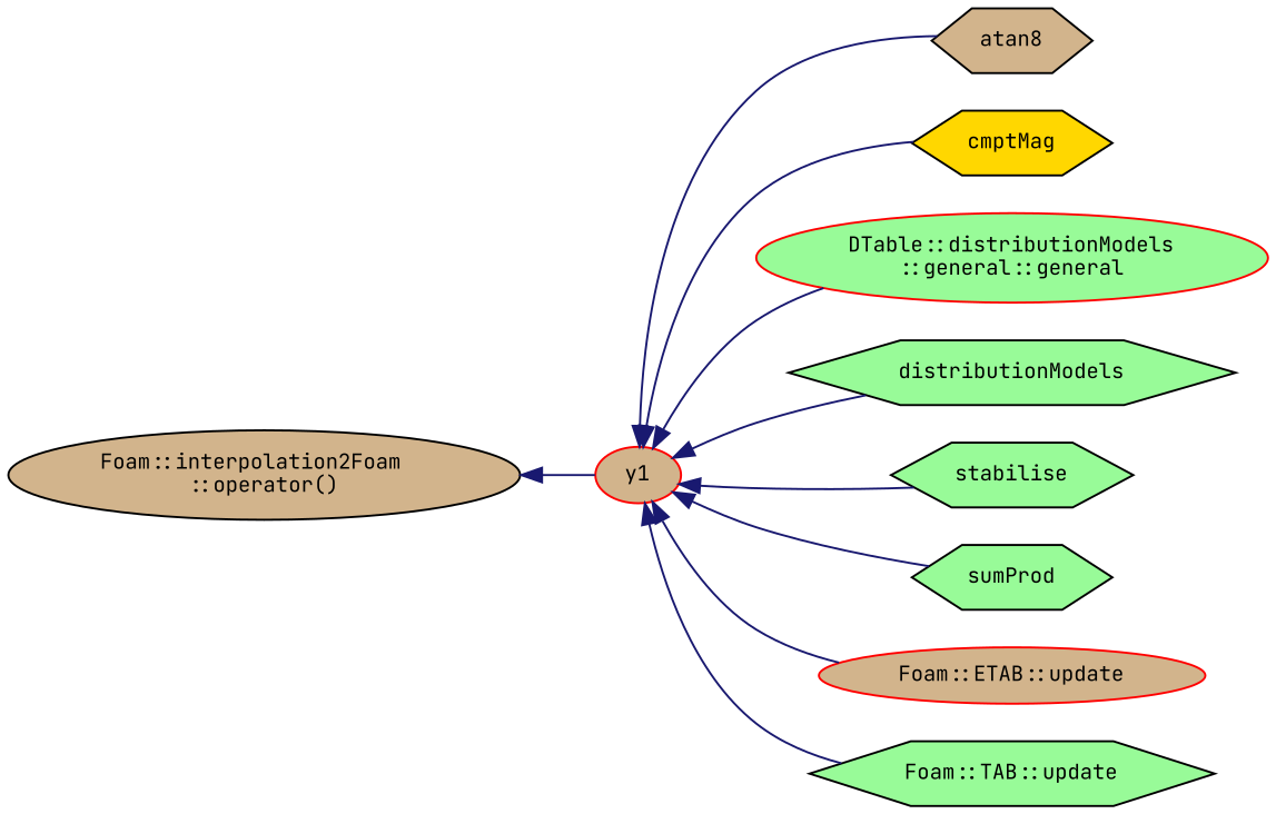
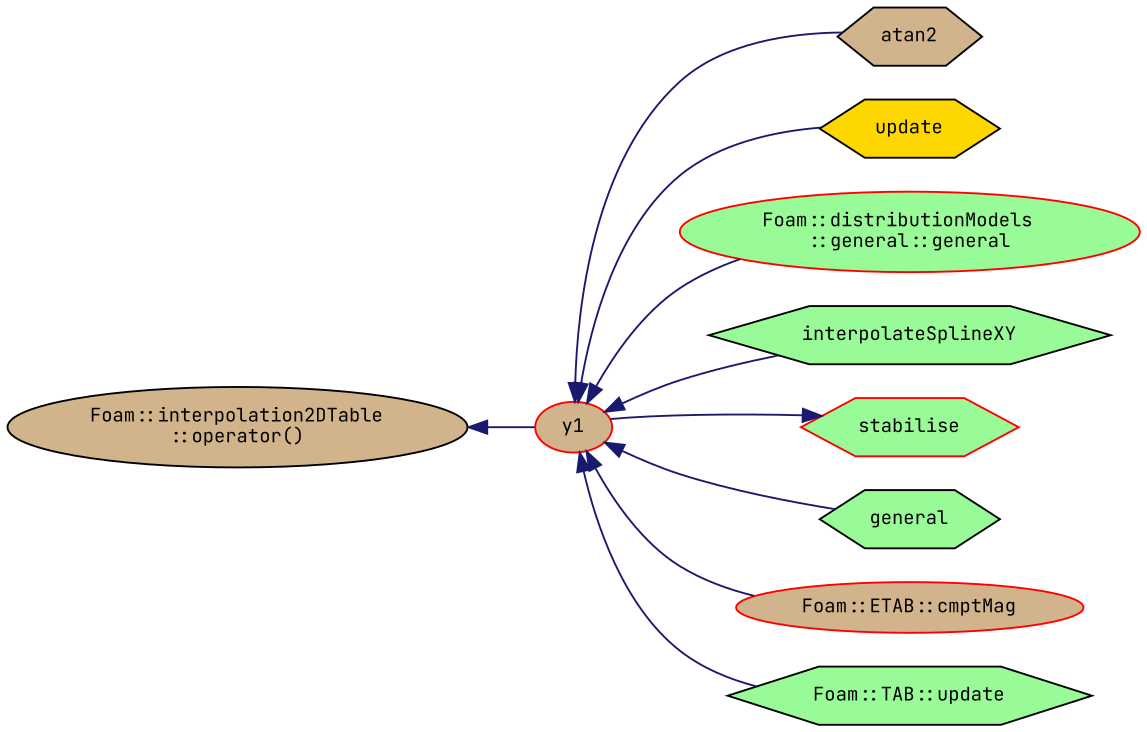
  digraph {
    fontname="JetBrains Mono"
    rankdir=LR
    node [color=black fillcolor=palegreen fontname="JetBrains Mono" fontsize=10 shape=hexagon style=filled]
    edge [color=midnightblue dir=back fontname="JetBrains Mono" fontsize=10 labelfontname=Helvetica labelfontsize=10 style=solid]
    n1 [color=red fillcolor=tan fontcolor=black height=0.2 label=y1 shape=ellipse width=0.4]
-   n2 [fillcolor=tan height=0.2 label=atan8 width=0.4]
-   n3 [fillcolor=gold height=0.2 label=cmptMag width=0.4]
-   n4 [color=red height=0.2 label="DTable::distributionModels\l::general::general" shape=ellipse width=0.4]
-   n5 [height=0.2 label=distributionModels width=0.4]
-   n6 [height=0.2 label=stabilise width=0.4]
-   n7 [height=0.2 label=sumProd width=0.4]
-   n8 [color=red fillcolor=tan height=0.2 label="Foam::ETAB::update" shape=ellipse width=0.4]
+   n2 [fillcolor=tan height=0.2 label=atan2 width=0.4]
+   n3 [fillcolor=gold height=0.2 label=update width=0.4]
+   n4 [color=red height=0.2 label="Foam::distributionModels\l::general::general" shape=ellipse width=0.4]
+   n5 [height=0.2 label=interpolateSplineXY width=0.4]
+   n6 [color=red height=0.2 label=stabilise width=0.4]
+   n7 [height=0.2 label=general width=0.4]
+   n8 [color=red fillcolor=tan height=0.2 label="Foam::ETAB::cmptMag" shape=ellipse width=0.4]
    n9 [height=0.2 label="Foam::TAB::update" width=0.4]
-   n10 [fillcolor=tan height=0.2 label="Foam::interpolation2Foam\l::operator()" shape=ellipse width=0.4]
+   n10 [fillcolor=tan height=0.2 label="Foam::interpolation2DTable\l::operator()" shape=ellipse width=0.4]
    n1 -> n2
    n1 -> n3
    n1 -> n4
    n1 -> n5
-   n1 -> n6
+   n6 -> n1
    n1 -> n7
    n1 -> n8
    n1 -> n9
    n10 -> n1
  }
